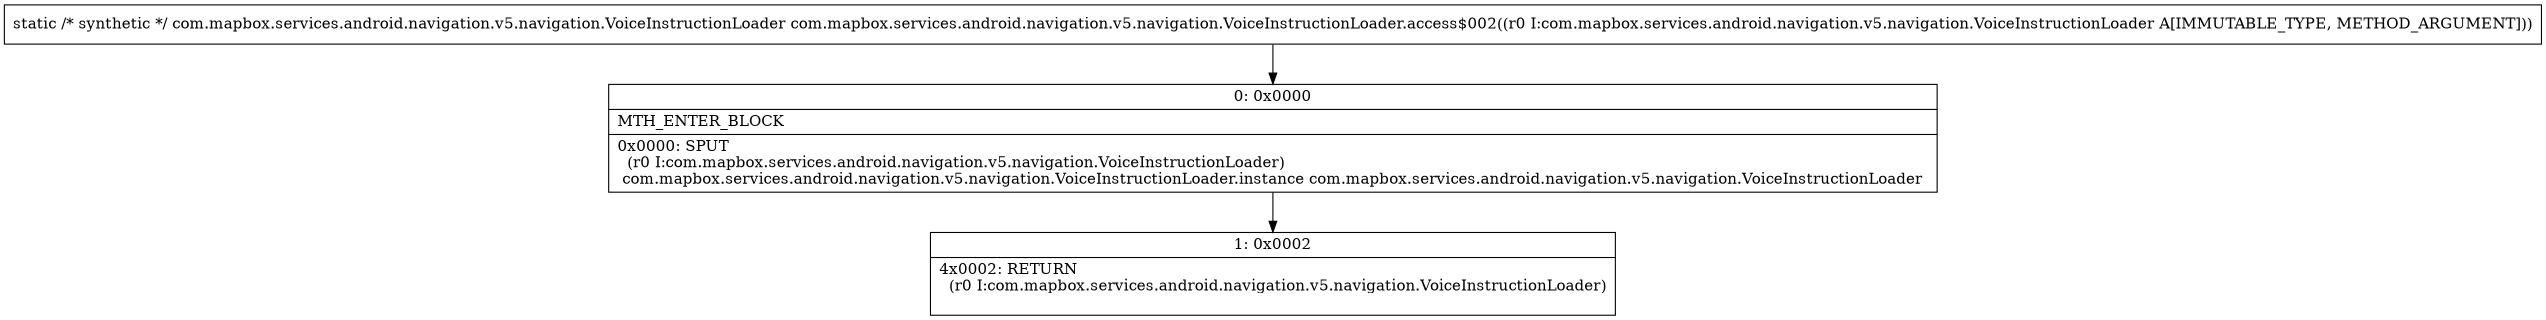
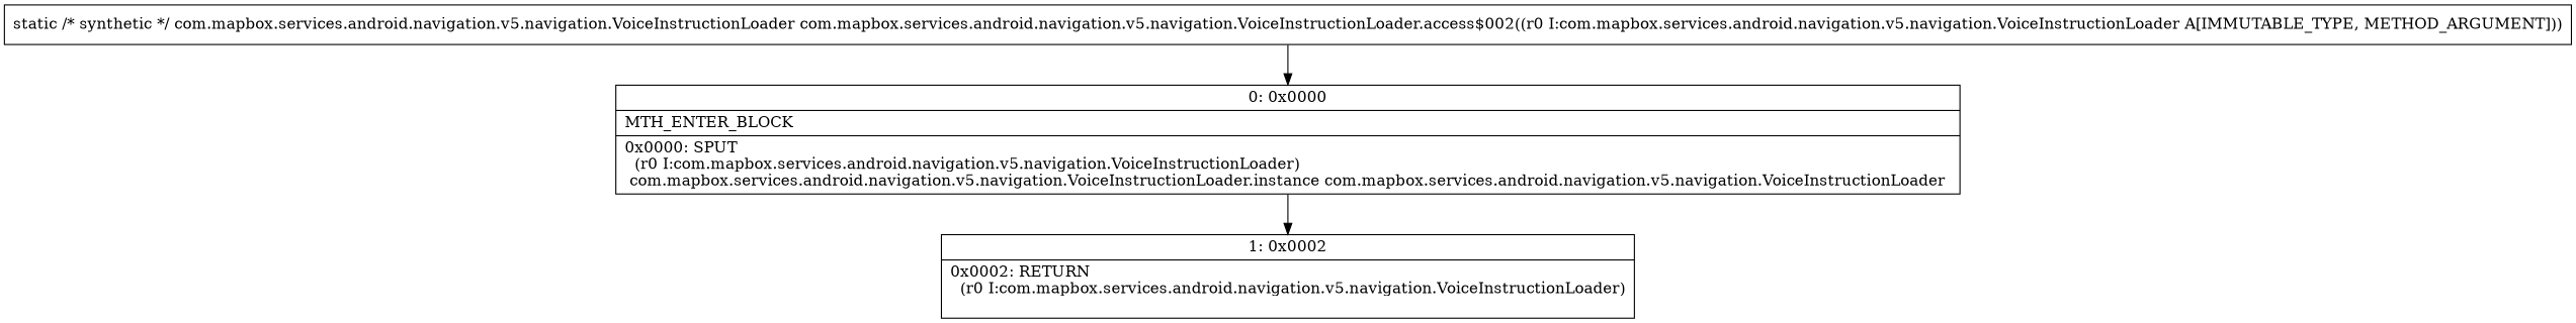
  digraph {
    node [shape=record]
    n1 [label="{0\:\ 0x0000|MTH_ENTER_BLOCK\l|0x0000: SPUT  \l  (r0 I:com.mapbox.services.android.navigation.v5.navigation.VoiceInstructionLoader)\l com.mapbox.services.android.navigation.v5.navigation.VoiceInstructionLoader.instance com.mapbox.services.android.navigation.v5.navigation.VoiceInstructionLoader \l}"]
-   n2 [label="{1\:\ 0x0002|4x0002: RETURN  \l  (r0 I:com.mapbox.services.android.navigation.v5.navigation.VoiceInstructionLoader)\l \l}"]
+   n2 [label="{1\:\ 0x0002|0x0002: RETURN  \l  (r0 I:com.mapbox.services.android.navigation.v5.navigation.VoiceInstructionLoader)\l \l}"]
    n3 [label="{static \/* synthetic *\/ com.mapbox.services.android.navigation.v5.navigation.VoiceInstructionLoader com.mapbox.services.android.navigation.v5.navigation.VoiceInstructionLoader.access$002((r0 I:com.mapbox.services.android.navigation.v5.navigation.VoiceInstructionLoader A[IMMUTABLE_TYPE, METHOD_ARGUMENT])) }"]
    n1 -> n2
    n3 -> n1
  }
